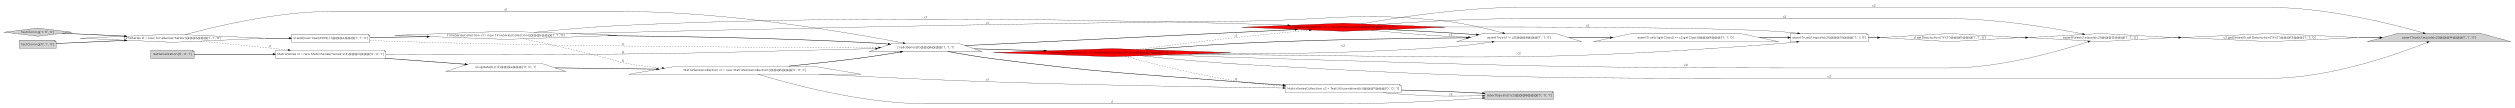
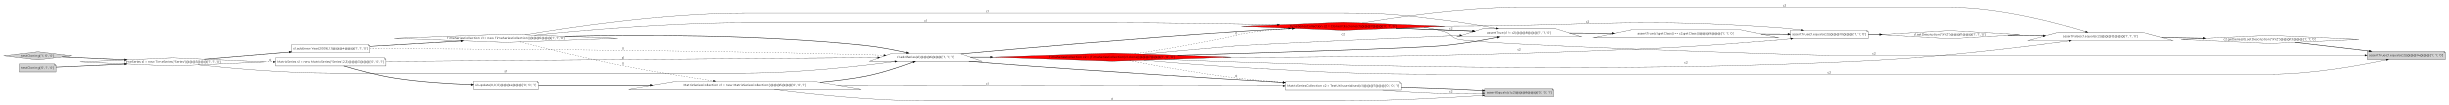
  digraph {
    fontname=Montserrat
    rankdir=LR
    node [fillcolor=white fontname=Montserrat shape=diamond style=filled]
    edge [fontname=Montserrat style=bold]
    n1 [label="TimeSeries s1 = new TimeSeries(\"Series\")@@@3@@@['1', '1', '0']"]
    n2 [label="MatrixSeries s1 = new MatrixSeries(\"Series\",2,3)@@@3@@@['0', '0', '1']" shape=note]
    n3 [label="s1.add(new Year(2009),1.1)@@@4@@@['1', '1', '0']" shape=note]
    n4 [label="c1.addSeries(s1)@@@6@@@['1', '1', '1']" shape=trapezium]
-   n5 [label="s1.update(0,0,1.1)@@@4@@@['0', '0', '1']" shape=trapezium]
+   n5 [label="s1.update(0,0,1.1)@@@4@@@['0', '0', '1']" shape=note]
    n6 [label="TimeSeriesCollection c1 = new TimeSeriesCollection()@@@5@@@['1', '1', '0']"]
    n7 [fillcolor=red label="TimeSeriesCollection c2 = CloneUtils.clone(c1)@@@7@@@['0', '1', '0']"]
    n8 [fillcolor=red label="TimeSeriesCollection c2 = (TimeSeriesCollection)c1.clone()@@@7@@@['1', '0', '0']"]
    n9 [label="MatrixSeriesCollection c2 = TestUtils.serialised(c1)@@@7@@@['0', '0', '1']" shape=note]
    n10 [label="MatrixSeriesCollection c1 = new MatrixSeriesCollection()@@@5@@@['0', '0', '1']" shape=trapezium]
    n11 [label="assertTrue(c1 != c2)@@@8@@@['1', '1', '0']" shape=trapezium]
    n12 [label="assertTrue(c1.equals(c2))@@@10@@@['1', '1', '0']" shape=note]
-   n13 [fillcolor=lightgray label="assertTrue(c1.equals(c2))@@@14@@@['1', '1', '0']" shape=trapezium]
-   n14 [label="assertFalse(c1.equals(c2))@@@12@@@['1', '1', '0']"]
+   n13 [fillcolor=lightgray label="assertTrue(c1.equals(c2))@@@14@@@['1', '1', '0']" shape=note]
+   n14 [label="assertFalse(c1.equals(c2))@@@12@@@['1', '1', '0']" shape=trapezium]
    n15 [label="assertTrue(c1.getClass() == c2.getClass())@@@9@@@['1', '1', '0']" shape=trapezium]
    n16 [fillcolor=lightgray label="assertEquals(c1,c2)@@@8@@@['0', '0', '1']" shape=note]
-   n17 [fillcolor=lightgray label="testSerialization['0', '0', '1']" shape=note]
    n18 [label="s1.setDescription(\"XYZ\")@@@11@@@['1', '1', '0']"]
    n19 [label="c2.getSeries(0).setDescription(\"XYZ\")@@@13@@@['1', '1', '0']"]
    n20 [fillcolor=lightgray label="testCloning['1', '0', '0']"]
    n21 [fillcolor=lightgray label="testCloning['0', '1', '0']" shape=note]
    n1 -> n2 [label=0 style=dashed]
    n1 -> n3
    n1 -> n4 [label=s1 style=solid]
    n2 -> n4 [label=s1 style=solid]
    n2 -> n5
    n3 -> n4 [label=0 style=dashed]
    n3 -> n6
    n4 -> n7
    n4 -> n8
    n4 -> n9
    n5 -> n10
    n6 -> n4
    n6 -> n7 [label=c1 style=solid]
    n6 -> n10 [label=0 style=dashed]
    n6 -> n11 [label=c1 style=solid]
    n7 -> n11 [label=c2 style=solid]
    n7 -> n11
    n7 -> n12 [label=c2 style=solid]
    n7 -> n13 [label=c2 style=solid]
    n7 -> n14 [label=c2 style=solid]
    n8 -> n7 [label=0 style=dashed]
    n8 -> n9 [label=0 style=dashed]
    n8 -> n11 [label=c2 style=solid]
    n8 -> n11
    n8 -> n12 [label=c2 style=solid]
    n8 -> n13 [label=c2 style=solid]
    n8 -> n14 [label=c2 style=solid]
    n9 -> n16
    n9 -> n16 [label=c2 style=solid]
    n10 -> n4
    n10 -> n9 [label=c1 style=solid]
    n10 -> n16 [label=c1 style=solid]
    n11 -> n15
    n12 -> n18
    n14 -> n19
    n15 -> n12
-   n17 -> n2
    n18 -> n14
    n19 -> n13
    n20 -> n1
    n21 -> n1
  }
